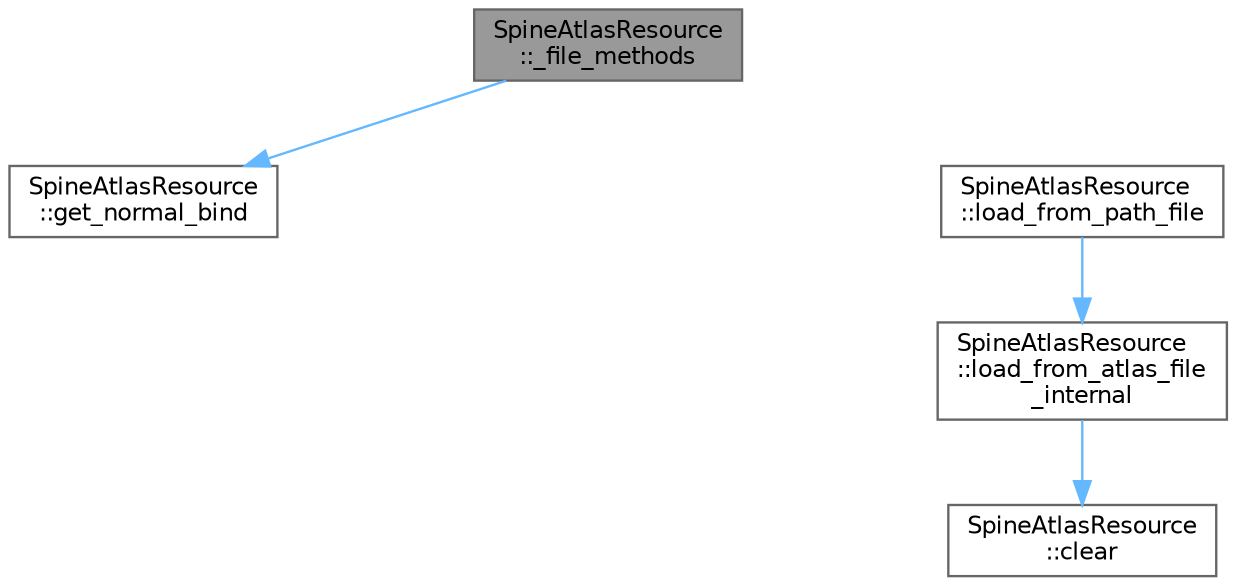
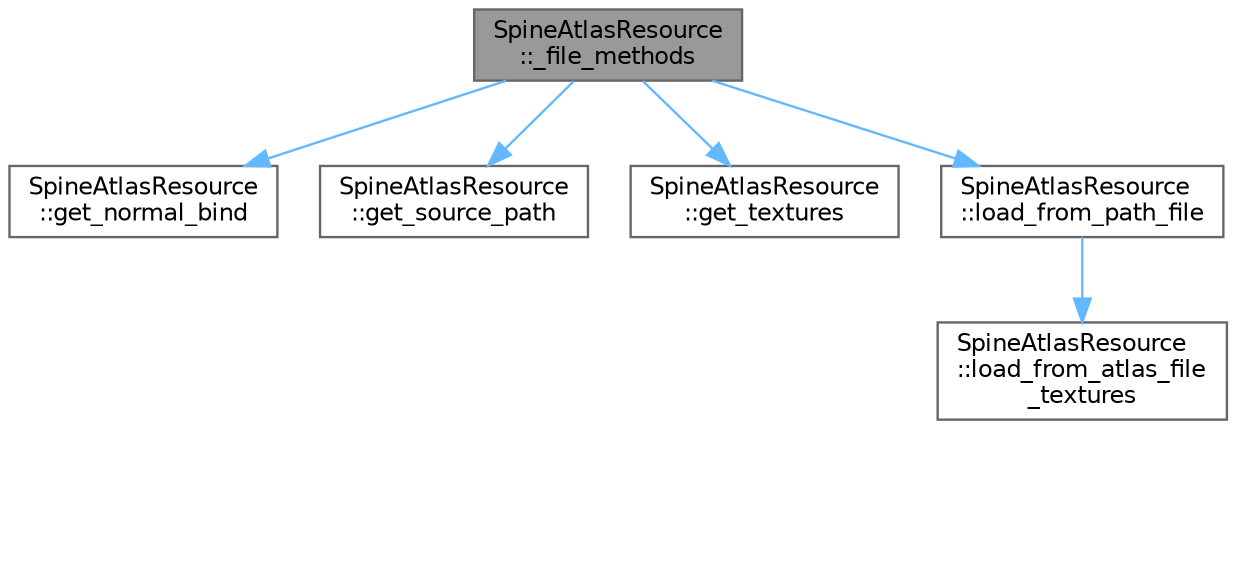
  digraph {
    rankdir=TB
    node [color=grey40 fillcolor=white fontname=Helvetica fontsize=10 shape=box style=filled]
    edge [color=steelblue1 fontname=Helvetica fontsize=10 labelfontname=Helvetica labelfontsize=10 style=solid]
    n1 [color=gray40 fillcolor=grey60 fontcolor=black height=0.2 label="SpineAtlasResource\l::_file_methods" width=0.4]
    n2 [height=0.2 label="SpineAtlasResource\l::get_normal_bind" width=0.4]
+   n3 [height=0.2 label="SpineAtlasResource\l::get_source_path" width=0.4]
+   n4 [height=0.2 label="SpineAtlasResource\l::get_textures" width=0.4]
    n5 [height=0.2 label="SpineAtlasResource\l::load_from_path_file" width=0.4]
-   n6 [height=0.2 label="SpineAtlasResource\l::load_from_atlas_file\l_internal" width=0.4]
-   n7 [height=0.2 label="SpineAtlasResource\l::clear" width=0.4]
+   n6 [height=0.2 label="SpineAtlasResource\l::load_from_atlas_file\l_textures" width=0.4]
    n1 -> n2
+   n1 -> n3
+   n1 -> n4
+   n1 -> n5
    n5 -> n6
-   n6 -> n7
  }
